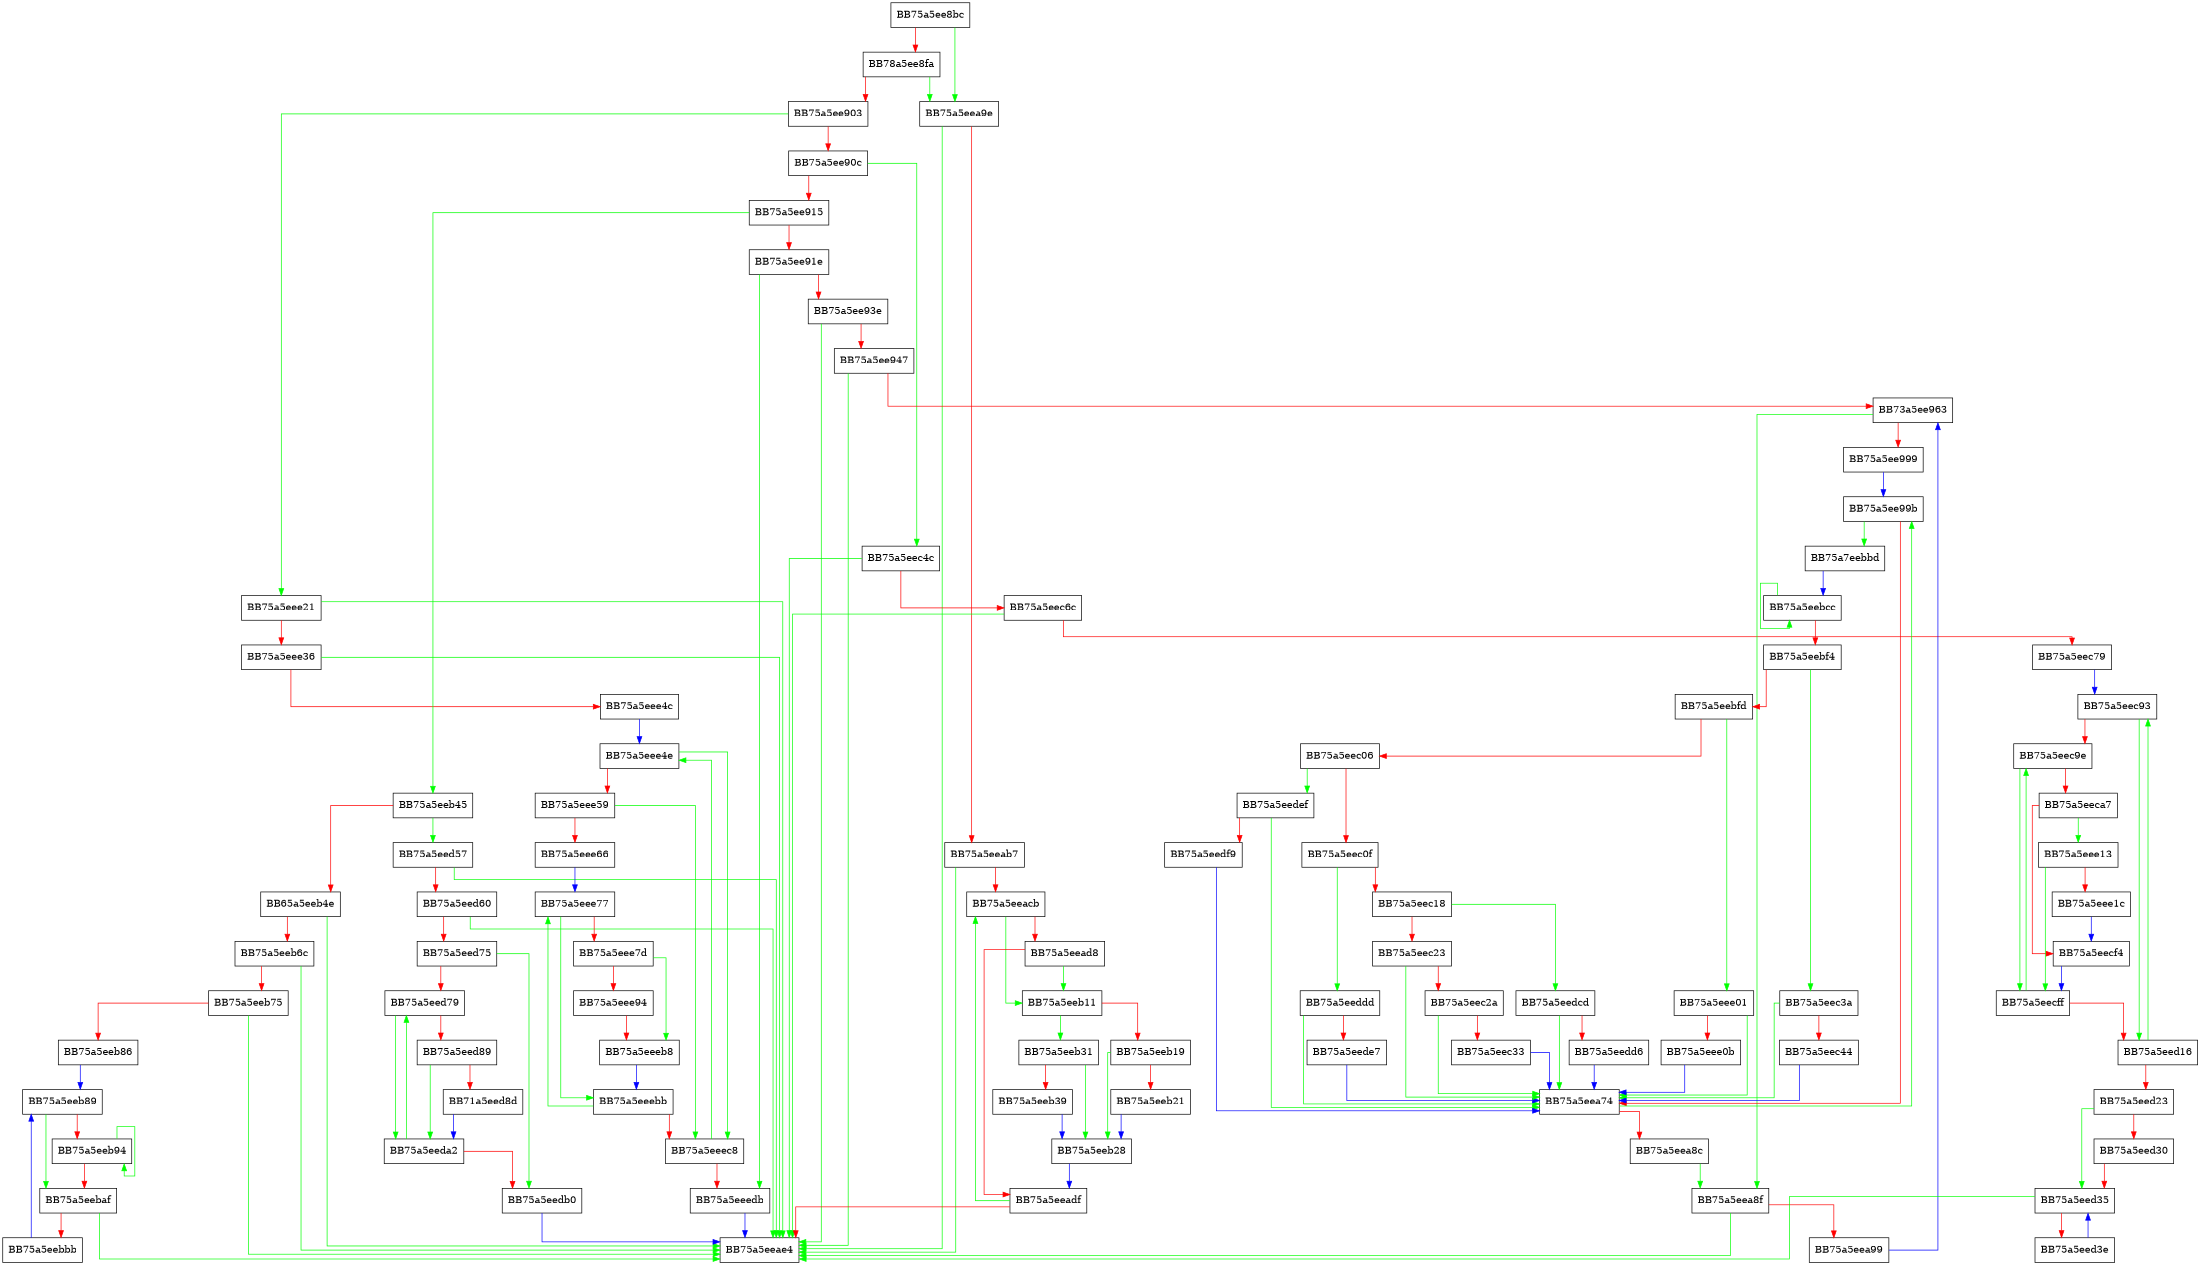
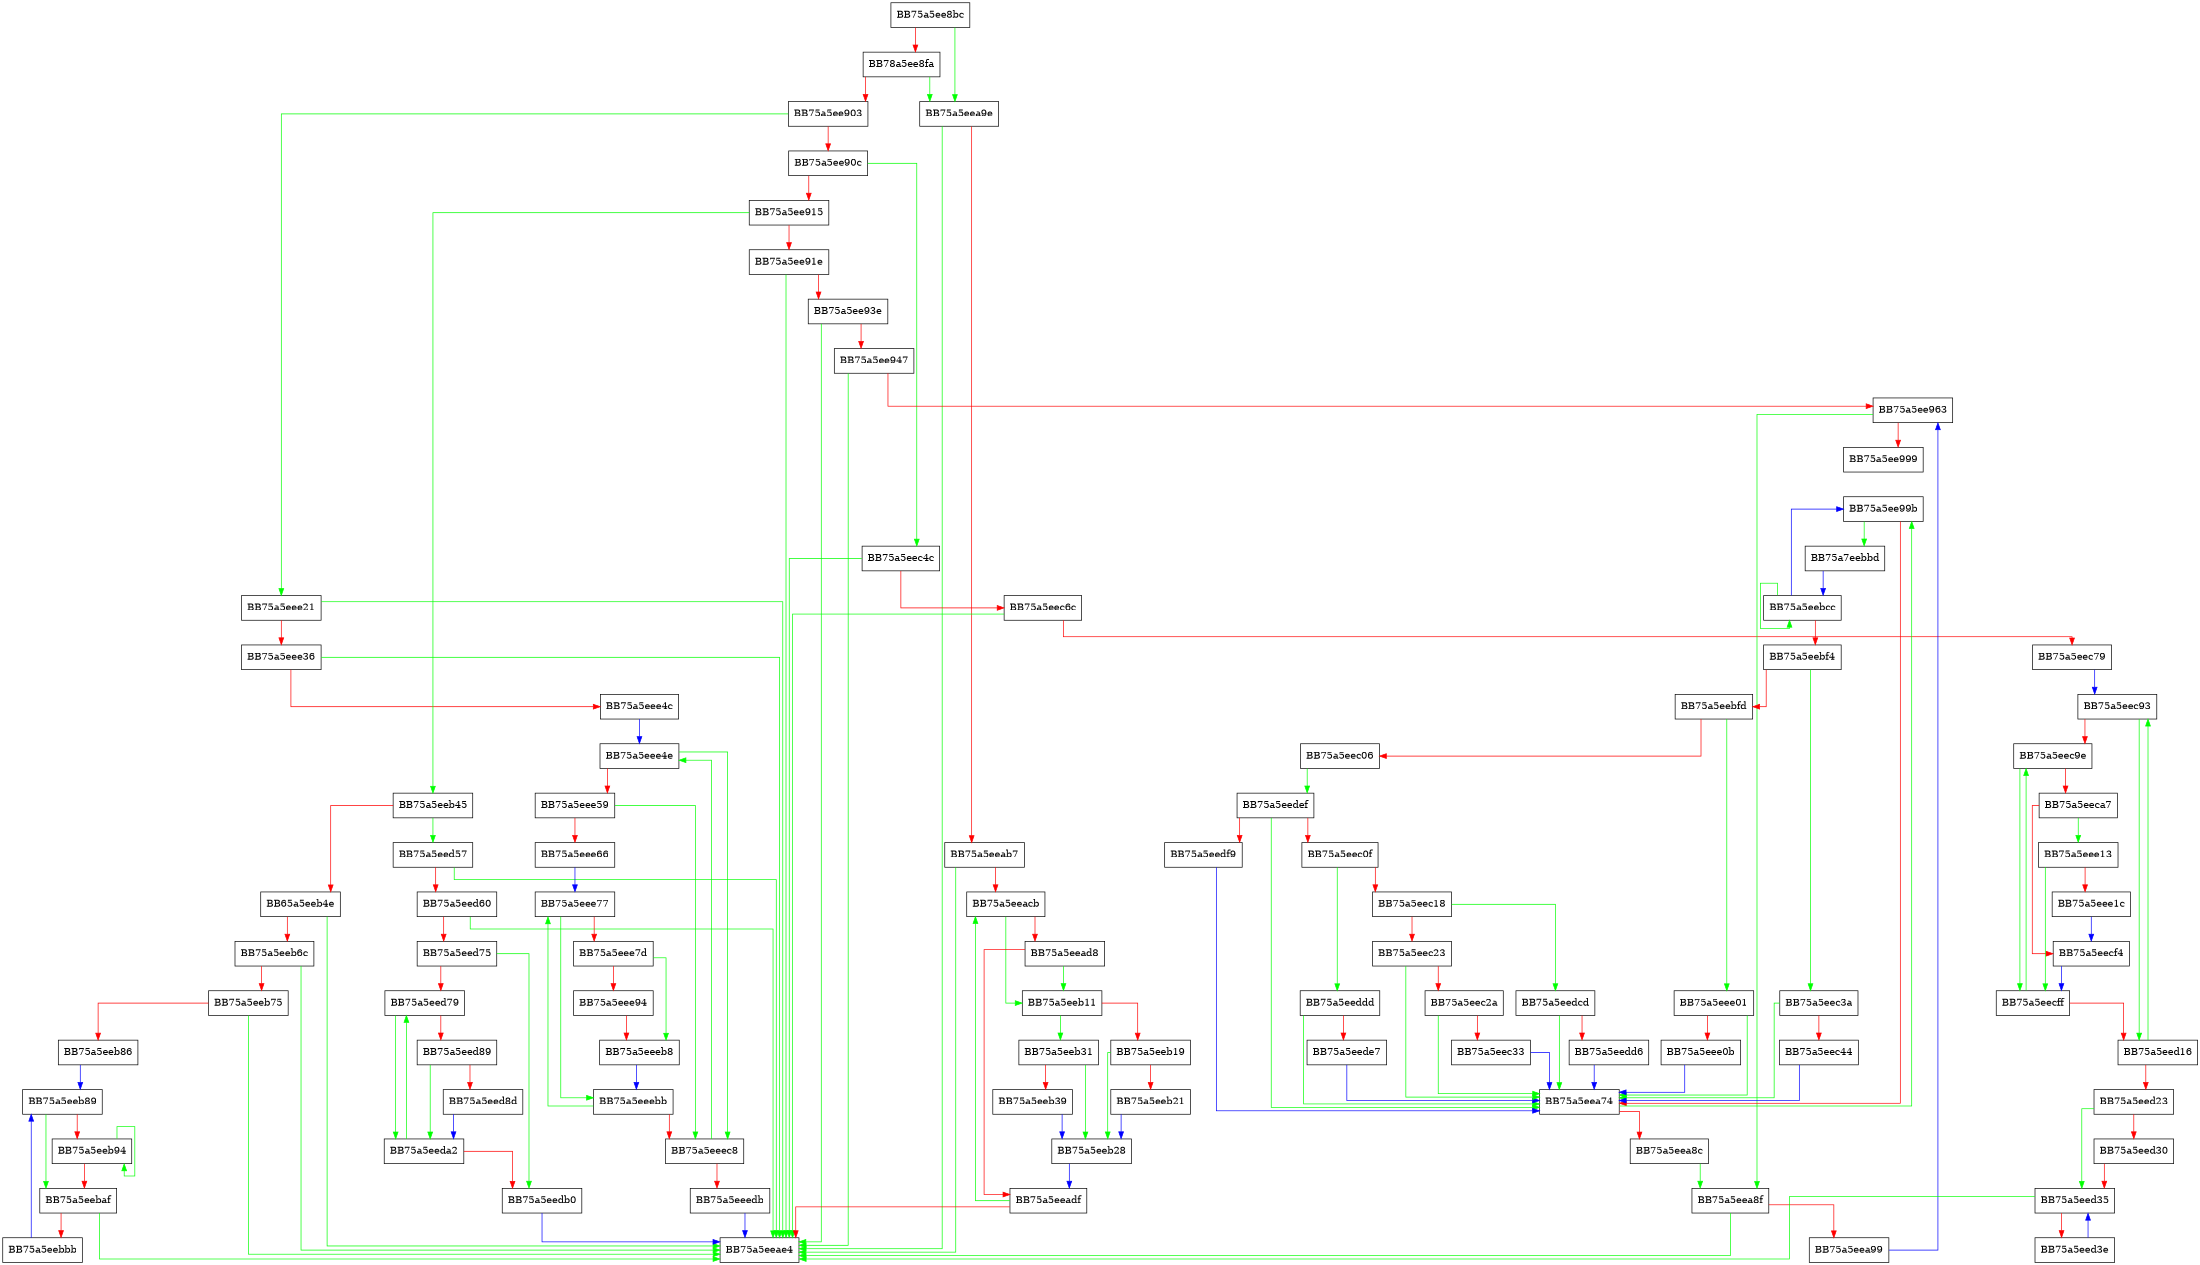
  digraph {
    splines=ortho
    node [shape=box]
    edge [color=red]
    BB75a5ee8bc
    BB75a5eea9e
    n3 [label=BB78a5ee8fa]
    BB75a5eeae4
    BB75a5eeab7
    BB75a5ee903
    BB75a5eeacb
    BB75a5eee21
    BB75a5ee90c
    BB75a5eee36
    BB75a5eec4c
    BB75a5ee915
    BB75a5eee4c
    BB75a5eec6c
    BB75a5eeb45
    BB75a5ee91e
    BB75a5eec79
    BB75a5eed57
    n19 [label=BB65a5eeb4e]
    BB75a5ee93e
    BB75a5eed60
    BB75a5eeb6c
    BB75a5ee947
-   BB75a5ee963 [label=BB73a5ee963]
+   BB75a5ee963
    BB75a5eea8f
    BB75a5ee999
    BB75a5eea99
    BB75a5ee99b
    n29 [label=BB75a7eebbd]
    BB75a5eea74
    BB75a5eebcc
    BB75a5eea8c
    BB75a5eebf4
    BB75a5eeb11
    BB75a5eead8
    BB75a5eeb31
    BB75a5eeb19
    BB75a5eeadf
    BB75a5eeb28
    BB75a5eeb39
    BB75a5eeb21
    BB75a5eed75
    BB75a5eeb75
    BB75a5eeb86
    BB75a5eeb89
    BB75a5eebaf
    BB75a5eeb94
    BB75a5eebbb
    BB75a5eec3a
    BB75a5eebfd
    BB75a5eec44
    BB75a5eee01
    BB75a5eec06
    BB75a5eee0b
    BB75a5eedef
    BB75a5eec0f
    BB75a5eedf9
    BB75a5eeddd
    BB75a5eec18
    BB75a5eede7
    BB75a5eedcd
    n62 [label=BB75a5eec23]
    BB75a5eedd6
    BB75a5eec2a
    BB75a5eec33
    BB75a5eec93
    BB75a5eed16
    BB75a5eec9e
    BB75a5eed23
    BB75a5eecff
    BB75a5eeca7
    BB75a5eed35
    BB75a5eed30
    BB75a5eee13
    BB75a5eecf4
    BB75a5eee1c
    BB75a5eed3e
    BB75a5eedb0
    BB75a5eed79
    BB75a5eeda2
    BB75a5eed89
-   BB75a5eed8d [label=BB71a5eed8d]
+   BB75a5eed8d
    BB75a5eee4e
    BB75a5eeec8
    BB75a5eee59
    BB75a5eeedb
    BB75a5eee66
    BB75a5eee77
    BB75a5eeebb
    BB75a5eee7d
    BB75a5eeeb8
    BB75a5eee94
    BB75a5ee8bc -> BB75a5eea9e [color=green]
    BB75a5ee8bc -> n3
    BB75a5eea9e -> BB75a5eeae4 [color=green]
    BB75a5eea9e -> BB75a5eeab7
    n3 -> BB75a5eea9e [color=green]
    n3 -> BB75a5ee903
    BB75a5eeab7 -> BB75a5eeae4 [color=green]
    BB75a5eeab7 -> BB75a5eeacb
    BB75a5ee903 -> BB75a5eee21 [color=green]
    BB75a5ee903 -> BB75a5ee90c
    BB75a5eeacb -> BB75a5eeb11 [color=green]
    BB75a5eeacb -> BB75a5eead8
    BB75a5eee21 -> BB75a5eeae4 [color=green]
    BB75a5eee21 -> BB75a5eee36
    BB75a5ee90c -> BB75a5eec4c [color=green]
    BB75a5ee90c -> BB75a5ee915
    BB75a5eee36 -> BB75a5eeae4 [color=green]
    BB75a5eee36 -> BB75a5eee4c
    BB75a5eec4c -> BB75a5eeae4 [color=green]
    BB75a5eec4c -> BB75a5eec6c
    BB75a5ee915 -> BB75a5eeb45 [color=green]
    BB75a5ee915 -> BB75a5ee91e
    BB75a5eee4c -> BB75a5eee4e [color=blue]
    BB75a5eec6c -> BB75a5eeae4 [color=green]
    BB75a5eec6c -> BB75a5eec79
    BB75a5eeb45 -> BB75a5eed57 [color=green]
    BB75a5eeb45 -> n19
-   BB75a5ee91e -> BB75a5eeedb [color=green]
+   BB75a5ee91e -> BB75a5eeae4 [color=green]
    BB75a5ee91e -> BB75a5ee93e
    BB75a5eec79 -> BB75a5eec93 [color=blue]
    BB75a5eed57 -> BB75a5eeae4 [color=green]
    BB75a5eed57 -> BB75a5eed60
    n19 -> BB75a5eeae4 [color=green]
    n19 -> BB75a5eeb6c
    BB75a5ee93e -> BB75a5eeae4 [color=green]
    BB75a5ee93e -> BB75a5ee947
    BB75a5eed60 -> BB75a5eeae4 [color=green]
    BB75a5eed60 -> BB75a5eed75
    BB75a5eeb6c -> BB75a5eeae4 [color=green]
    BB75a5eeb6c -> BB75a5eeb75
    BB75a5ee947 -> BB75a5eeae4 [color=green]
    BB75a5ee947 -> BB75a5ee963
    BB75a5ee963 -> BB75a5eea8f [color=green]
    BB75a5ee963 -> BB75a5ee999
    BB75a5eea8f -> BB75a5eeae4 [color=green]
    BB75a5eea8f -> BB75a5eea99
-   BB75a5ee999 -> BB75a5ee99b [color=blue]
+   BB75a5eebcc -> BB75a5ee99b [color=blue]
    BB75a5eea99 -> BB75a5ee963 [color=blue]
    BB75a5ee99b -> n29 [color=green]
    BB75a5ee99b -> BB75a5eea74
    n29 -> BB75a5eebcc [color=blue]
    BB75a5eea74 -> BB75a5ee99b [color=green]
    BB75a5eea74 -> BB75a5eea8c
    BB75a5eebcc -> BB75a5eebcc [color=green]
    BB75a5eebcc -> BB75a5eebf4
    BB75a5eea8c -> BB75a5eea8f [color=green]
    BB75a5eebf4 -> BB75a5eec3a [color=green]
    BB75a5eebf4 -> BB75a5eebfd
    BB75a5eeb11 -> BB75a5eeb31 [color=green]
    BB75a5eeb11 -> BB75a5eeb19
    BB75a5eead8 -> BB75a5eeb11 [color=green]
    BB75a5eead8 -> BB75a5eeadf
    BB75a5eeb31 -> BB75a5eeb28 [color=green]
    BB75a5eeb31 -> BB75a5eeb39
    BB75a5eeb19 -> BB75a5eeb28 [color=green]
    BB75a5eeb19 -> BB75a5eeb21
    BB75a5eeadf -> BB75a5eeae4
    BB75a5eeadf -> BB75a5eeacb [color=green]
    BB75a5eeb28 -> BB75a5eeadf [color=blue]
    BB75a5eeb39 -> BB75a5eeb28 [color=blue]
    BB75a5eeb21 -> BB75a5eeb28 [color=blue]
    BB75a5eed75 -> BB75a5eedb0 [color=green]
    BB75a5eed75 -> BB75a5eed79
    BB75a5eeb75 -> BB75a5eeae4 [color=green]
    BB75a5eeb75 -> BB75a5eeb86
    BB75a5eeb86 -> BB75a5eeb89 [color=blue]
    BB75a5eeb89 -> BB75a5eebaf [color=green]
    BB75a5eeb89 -> BB75a5eeb94
    BB75a5eebaf -> BB75a5eeae4 [color=green]
    BB75a5eebaf -> BB75a5eebbb
    BB75a5eeb94 -> BB75a5eebaf
    BB75a5eeb94 -> BB75a5eeb94 [color=green]
    BB75a5eebbb -> BB75a5eeb89 [color=blue]
    BB75a5eec3a -> BB75a5eea74 [color=green]
    BB75a5eec3a -> BB75a5eec44
    BB75a5eebfd -> BB75a5eee01 [color=green]
    BB75a5eebfd -> BB75a5eec06
    BB75a5eec44 -> BB75a5eea74 [color=blue]
    BB75a5eee01 -> BB75a5eea74 [color=green]
    BB75a5eee01 -> BB75a5eee0b
    BB75a5eec06 -> BB75a5eedef [color=green]
-   BB75a5eec06 -> BB75a5eec0f
+   BB75a5eedef -> BB75a5eec0f
    BB75a5eee0b -> BB75a5eea74 [color=blue]
    BB75a5eedef -> BB75a5eea74 [color=green]
    BB75a5eedef -> BB75a5eedf9
    BB75a5eec0f -> BB75a5eeddd [color=green]
    BB75a5eec0f -> BB75a5eec18
    BB75a5eedf9 -> BB75a5eea74 [color=blue]
    BB75a5eeddd -> BB75a5eea74 [color=green]
    BB75a5eeddd -> BB75a5eede7
    BB75a5eec18 -> BB75a5eedcd [color=green]
    BB75a5eec18 -> n62
    BB75a5eede7 -> BB75a5eea74 [color=blue]
    BB75a5eedcd -> BB75a5eea74 [color=green]
    BB75a5eedcd -> BB75a5eedd6
    n62 -> BB75a5eea74 [color=green]
    n62 -> BB75a5eec2a
    BB75a5eedd6 -> BB75a5eea74 [color=blue]
    BB75a5eec2a -> BB75a5eea74 [color=green]
    BB75a5eec2a -> BB75a5eec33
    BB75a5eec33 -> BB75a5eea74 [color=blue]
    BB75a5eec93 -> BB75a5eed16 [color=green]
    BB75a5eec93 -> BB75a5eec9e
    BB75a5eed16 -> BB75a5eec93 [color=green]
    BB75a5eed16 -> BB75a5eed23
    BB75a5eec9e -> BB75a5eecff [color=green]
    BB75a5eec9e -> BB75a5eeca7
    BB75a5eed23 -> BB75a5eed35 [color=green]
    BB75a5eed23 -> BB75a5eed30
    BB75a5eecff -> BB75a5eed16
    BB75a5eecff -> BB75a5eec9e [color=green]
    BB75a5eeca7 -> BB75a5eee13 [color=green]
    BB75a5eeca7 -> BB75a5eecf4
    BB75a5eed35 -> BB75a5eeae4 [color=green]
    BB75a5eed35 -> BB75a5eed3e
    BB75a5eed30 -> BB75a5eed35
    BB75a5eee13 -> BB75a5eecff [color=green]
    BB75a5eee13 -> BB75a5eee1c
    BB75a5eecf4 -> BB75a5eecff [color=blue]
    BB75a5eee1c -> BB75a5eecf4 [color=blue]
    BB75a5eed3e -> BB75a5eed35 [color=blue]
    BB75a5eedb0 -> BB75a5eeae4 [color=blue]
    BB75a5eed79 -> BB75a5eeda2 [color=green]
    BB75a5eed79 -> BB75a5eed89
    BB75a5eeda2 -> BB75a5eedb0
    BB75a5eeda2 -> BB75a5eed79 [color=green]
    BB75a5eed89 -> BB75a5eeda2 [color=green]
    BB75a5eed89 -> BB75a5eed8d
    BB75a5eed8d -> BB75a5eeda2 [color=blue]
    BB75a5eee4e -> BB75a5eeec8 [color=green]
    BB75a5eee4e -> BB75a5eee59
    BB75a5eeec8 -> BB75a5eee4e [color=green]
    BB75a5eeec8 -> BB75a5eeedb
    BB75a5eee59 -> BB75a5eeec8 [color=green]
    BB75a5eee59 -> BB75a5eee66
    BB75a5eeedb -> BB75a5eeae4 [color=blue]
    BB75a5eee66 -> BB75a5eee77 [color=blue]
    BB75a5eee77 -> BB75a5eeebb [color=green]
    BB75a5eee77 -> BB75a5eee7d
    BB75a5eeebb -> BB75a5eeec8
    BB75a5eeebb -> BB75a5eee77 [color=green]
    BB75a5eee7d -> BB75a5eeeb8 [color=green]
    BB75a5eee7d -> BB75a5eee94
    BB75a5eeeb8 -> BB75a5eeebb [color=blue]
    BB75a5eee94 -> BB75a5eeeb8
  }
